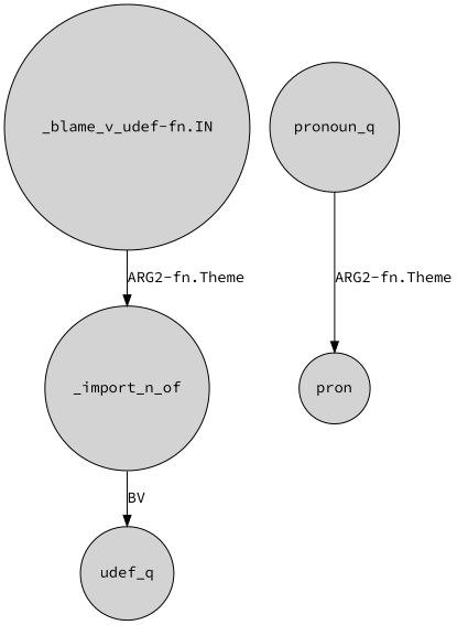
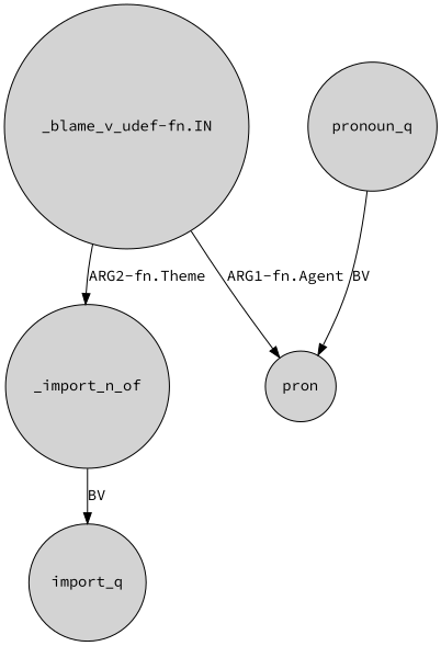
  digraph {
    fontname="Source Code Pro"
    node [fontname="Source Code Pro" shape=circle style=filled]
    edge [fontname="Source Code Pro"]
    n1 [label="_blame_v_udef-fn.IN"]
    _import_n_of
    pron
-   udef_q
+   udef_q [label=import_q]
    pronoun_q
    n1 -> _import_n_of [label="ARG2-fn.Theme"]
+   n1 -> pron [label="ARG1-fn.Agent"]
    _import_n_of -> udef_q [label=BV]
-   pronoun_q -> pron [label="ARG2-fn.Theme"]
+   pronoun_q -> pron [label=BV]
  }
